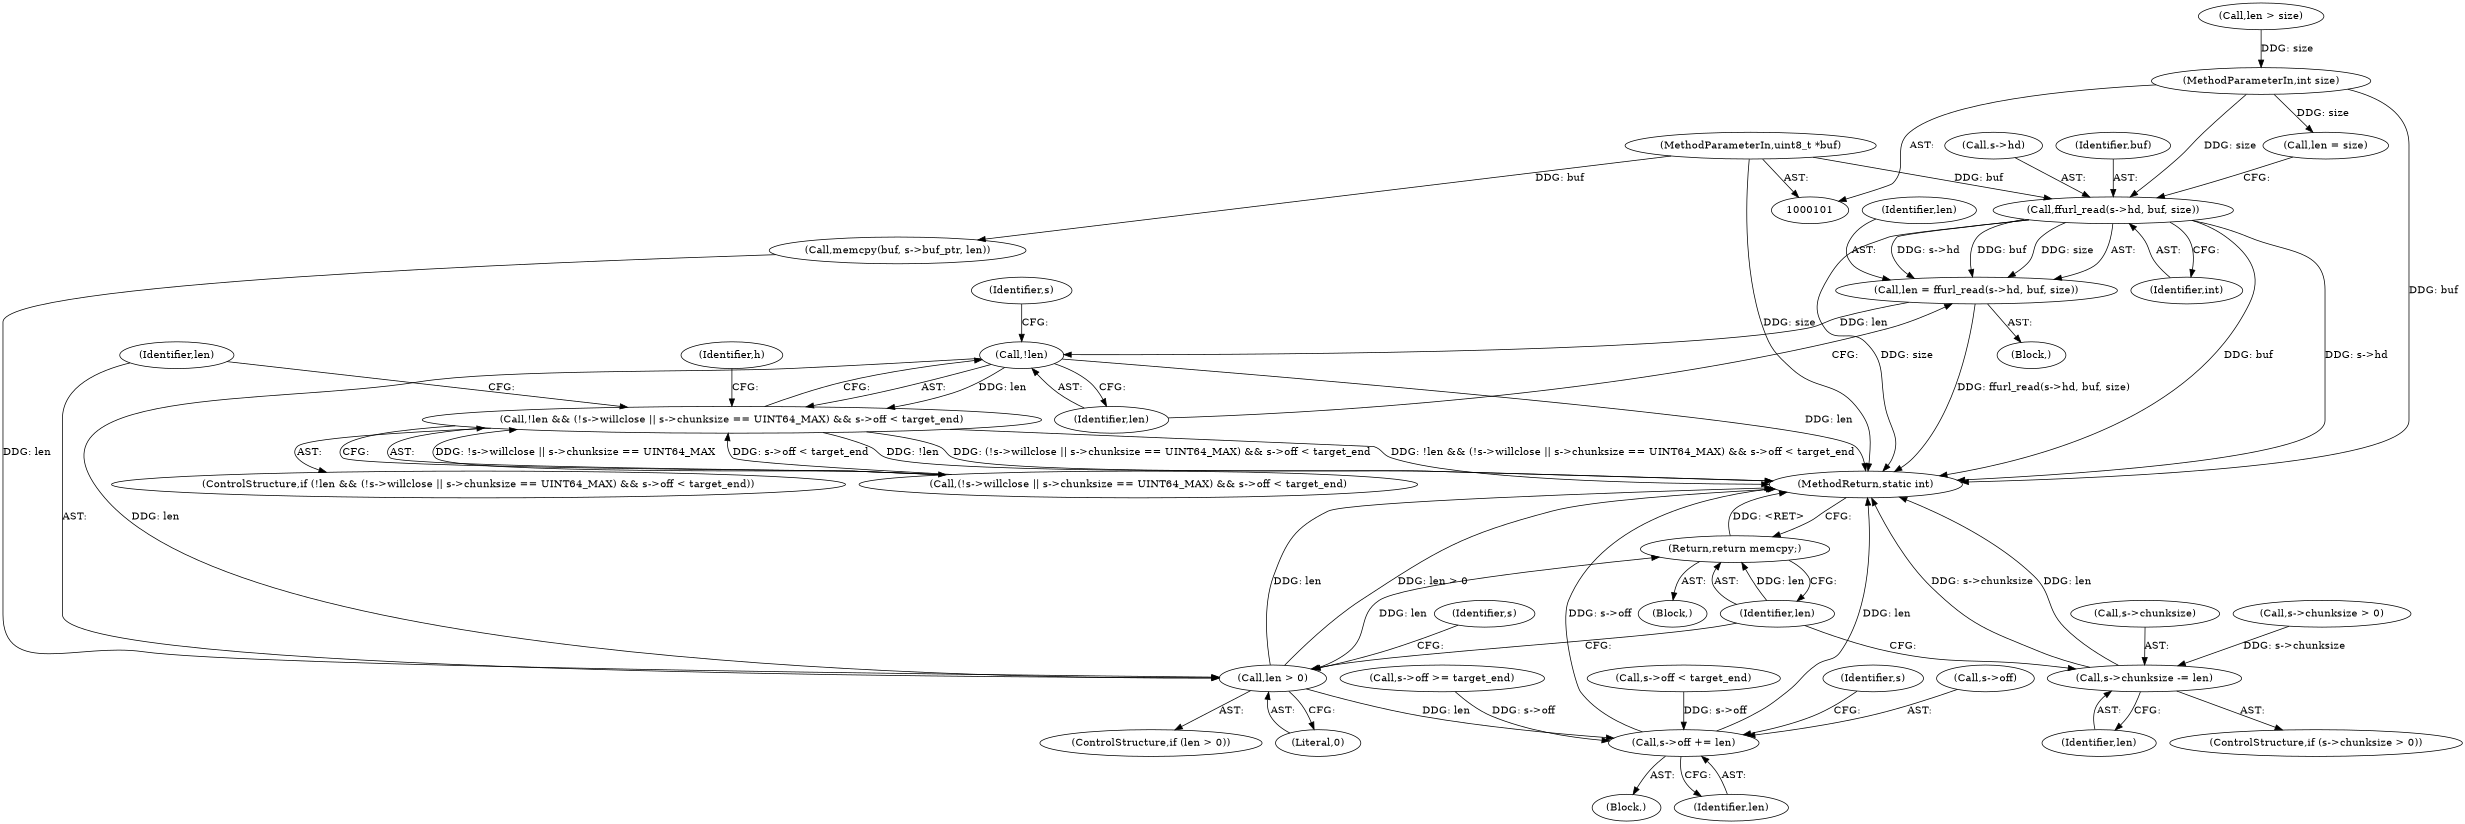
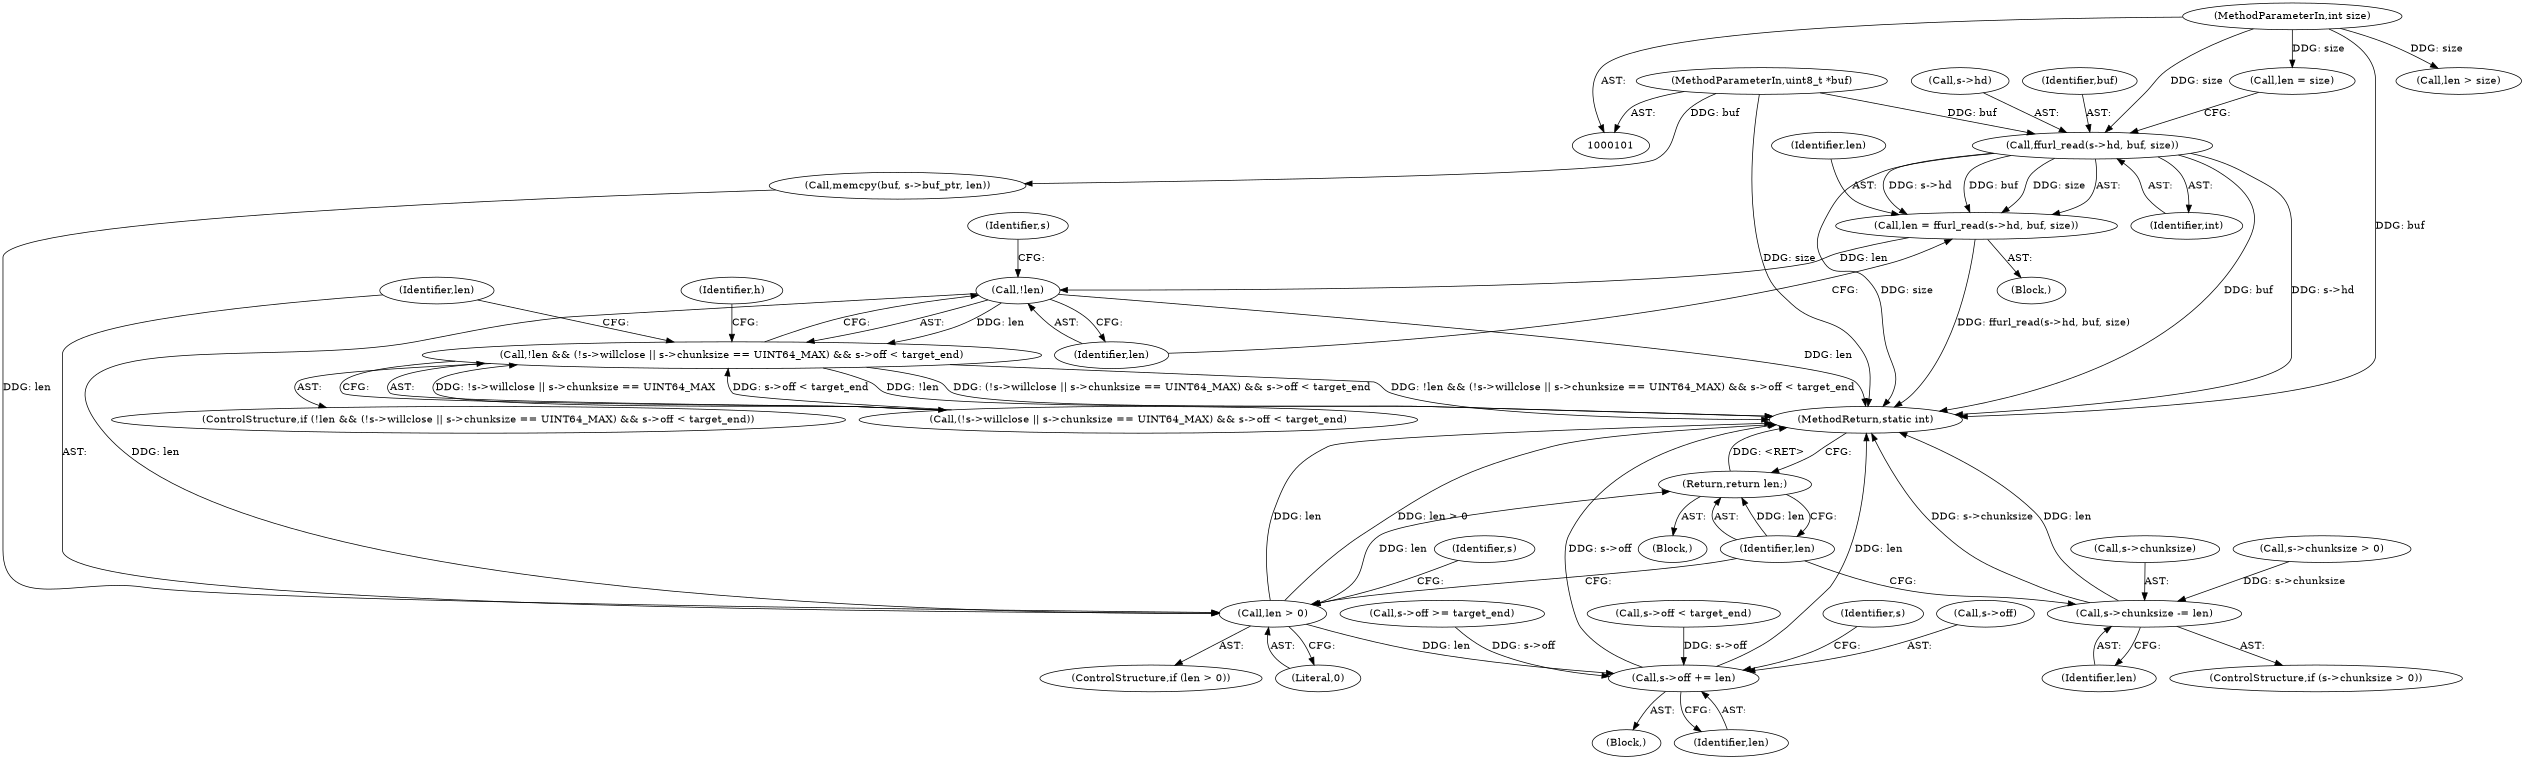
  digraph {
    n1 [label="(Call,ffurl_read(s->hd, buf, size))"]
    n2 [label="(Call,len = ffurl_read(s->hd, buf, size))"]
    n3 [label="(MethodReturn,static int)"]
    n4 [label="(Identifier,int)"]
    n5 [label="(Call,!len)"]
    n6 [label="(Block,)"]
-   n7 [label="(Return,return memcpy;)"]
+   n7 [label="(Return,return len;)"]
    n8 [label="(MethodParameterIn,uint8_t *buf)"]
    n9 [label="(Call,memcpy(buf, s->buf_ptr, len))"]
    1000101
    n11 [label="(Call,len > 0)"]
    n12 [label="(MethodParameterIn,int size)"]
    n13 [label="(Call,len = size)"]
    n14 [label="(Call,len > size)"]
    n15 [label="(Call,!len && (!s->willclose || s->chunksize == UINT64_MAX) && s->off < target_end)"]
    n16 [label="(Identifier,len)"]
    n17 [label="(Call,(!s->willclose || s->chunksize == UINT64_MAX) && s->off < target_end)"]
    n18 [label="(ControlStructure,if (!len && (!s->willclose || s->chunksize == UINT64_MAX) && s->off < target_end))"]
    n19 [label="(Call,s->off += len)"]
    n20 [label="(ControlStructure,if (len > 0))"]
    n21 [label="(Literal,0)"]
    n22 [label="(Block,)"]
    n23 [label="(Identifier,len)"]
    n24 [label="(Call,s->chunksize -= len)"]
    n25 [label="(Identifier,len)"]
    n26 [label="(ControlStructure,if (s->chunksize > 0))"]
    n27 [label="(Identifier,len)"]
    n28 [label="(Block,)"]
    n29 [label="(Identifier,s)"]
    n30 [label="(Call,s->hd)"]
    n31 [label="(Identifier,len)"]
    n32 [label="(Identifier,s)"]
    n33 [label="(Identifier,len)"]
    n34 [label="(Call,s->off)"]
    n35 [label="(Call,s->chunksize)"]
    n36 [label="(Call,s->chunksize > 0)"]
    n37 [label="(Call,s->off >= target_end)"]
    n38 [label="(Identifier,s)"]
    n39 [label="(Identifier,buf)"]
    n40 [label="(Identifier,h)"]
    n41 [label="(Call,s->off < target_end)"]
    n1 -> n2 [label="AST: "]
    n1 -> n2 [label="DDG: s->hd"]
    n1 -> n2 [label="DDG: buf"]
    n1 -> n2 [label="DDG: size"]
    n1 -> n3 [label="DDG: buf"]
    n1 -> n3 [label="DDG: s->hd"]
    n1 -> n3 [label="DDG: size"]
-   n1 -> n4 [label="CFG: "]
+   n1 -> n4 [label="AST: "]
    n2 -> n3 [label="DDG: ffurl_read(s->hd, buf, size)"]
    n2 -> n5 [label="DDG: len"]
    n2 -> n6 [label="AST: "]
    n3 -> n7 [label="CFG: "]
    n4 -> n1 [label="AST: "]
    n5 -> n3 [label="DDG: len"]
    n5 -> n11 [label="DDG: len"]
    n5 -> n15 [label="AST: "]
    n5 -> n15 [label="DDG: len"]
    n5 -> n16 [label="CFG: "]
    n7 -> n3 [label="DDG: <RET>"]
    n7 -> n27 [label="CFG: "]
    n7 -> n28 [label="AST: "]
    n8 -> n1 [label="DDG: buf"]
    n8 -> n3 [label="DDG: size"]
    n8 -> n9 [label="DDG: buf"]
    n8 -> 1000101 [label="AST: "]
    n9 -> n11 [label="DDG: len"]
    n11 -> n3 [label="DDG: len"]
    n11 -> n3 [label="DDG: len > 0"]
    n11 -> n7 [label="DDG: len"]
    n11 -> n19 [label="DDG: len"]
    n11 -> n20 [label="AST: "]
    n11 -> n21 [label="CFG: "]
    n12 -> n1 [label="DDG: size"]
    n12 -> n3 [label="DDG: buf"]
    n12 -> 1000101 [label="AST: "]
    n12 -> n13 [label="DDG: size"]
-   n14 -> n12 [label="DDG: size"]
+   n12 -> n14 [label="DDG: size"]
    n13 -> n1 [label="CFG: "]
    n15 -> n3 [label="DDG: !len && (!s->willclose || s->chunksize == UINT64_MAX) && s->off < target_end"]
    n15 -> n3 [label="DDG: !len"]
    n15 -> n3 [label="DDG: (!s->willclose || s->chunksize == UINT64_MAX) && s->off < target_end"]
    n15 -> n5 [label="CFG: "]
    n15 -> n17 [label="CFG: "]
    n15 -> n18 [label="AST: "]
    n16 -> n2 [label="CFG: "]
    n16 -> n5 [label="AST: "]
    n17 -> n15 [label="AST: "]
    n17 -> n15 [label="DDG: !s->willclose || s->chunksize == UINT64_MAX"]
    n17 -> n15 [label="DDG: s->off < target_end"]
    n19 -> n3 [label="DDG: s->off"]
    n19 -> n3 [label="DDG: len"]
    n19 -> n22 [label="AST: "]
    n19 -> n23 [label="CFG: "]
    n21 -> n11 [label="AST: "]
    n23 -> n19 [label="AST: "]
    n24 -> n3 [label="DDG: s->chunksize"]
    n24 -> n3 [label="DDG: len"]
    n24 -> n25 [label="CFG: "]
    n24 -> n26 [label="AST: "]
    n25 -> n24 [label="AST: "]
    n27 -> n7 [label="AST: "]
    n27 -> n7 [label="DDG: len"]
    n27 -> n11 [label="CFG: "]
    n27 -> n24 [label="CFG: "]
    n29 -> n11 [label="CFG: "]
    n30 -> n1 [label="AST: "]
    n31 -> n11 [label="AST: "]
    n31 -> n15 [label="CFG: "]
    n32 -> n19 [label="CFG: "]
    n33 -> n2 [label="AST: "]
    n34 -> n19 [label="AST: "]
    n35 -> n24 [label="AST: "]
    n36 -> n24 [label="DDG: s->chunksize"]
    n37 -> n19 [label="DDG: s->off"]
    n38 -> n5 [label="CFG: "]
    n39 -> n1 [label="AST: "]
    n40 -> n15 [label="CFG: "]
    n41 -> n19 [label="DDG: s->off"]
  }
